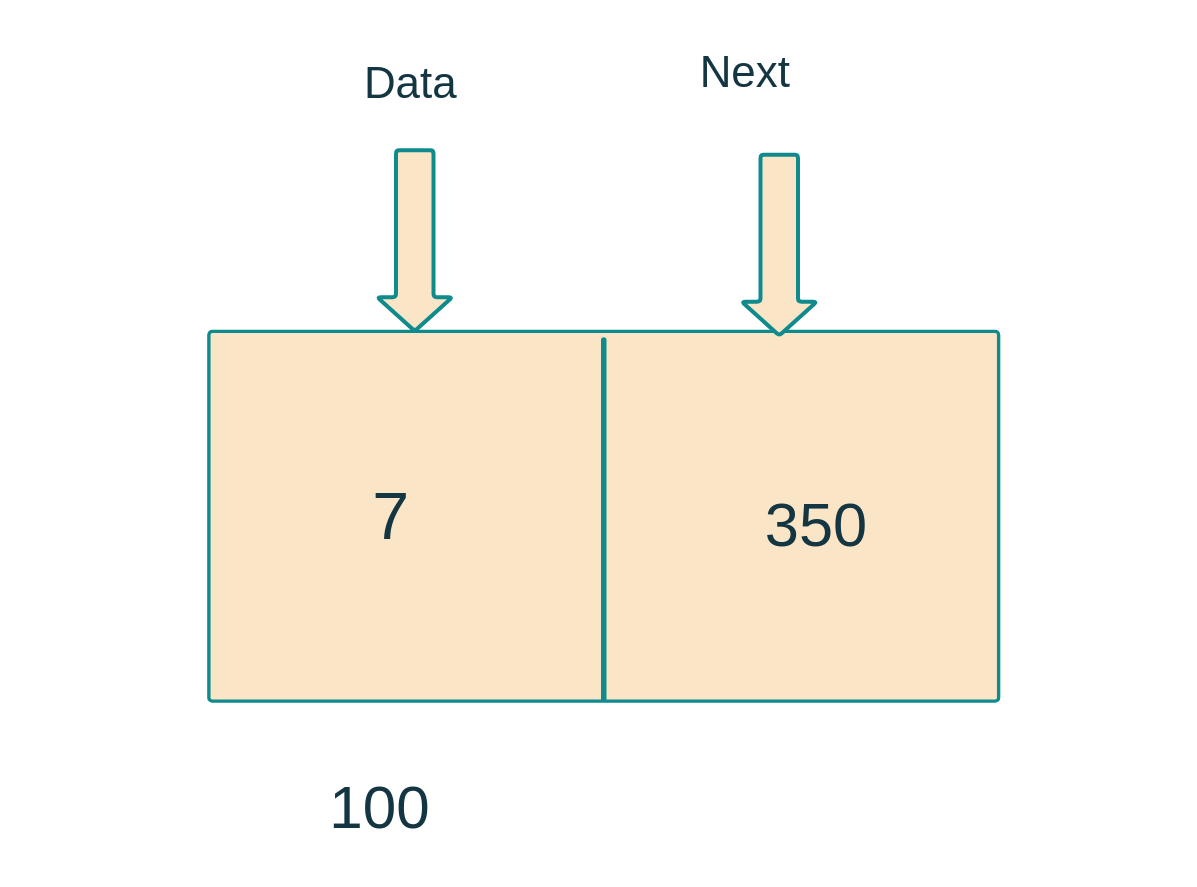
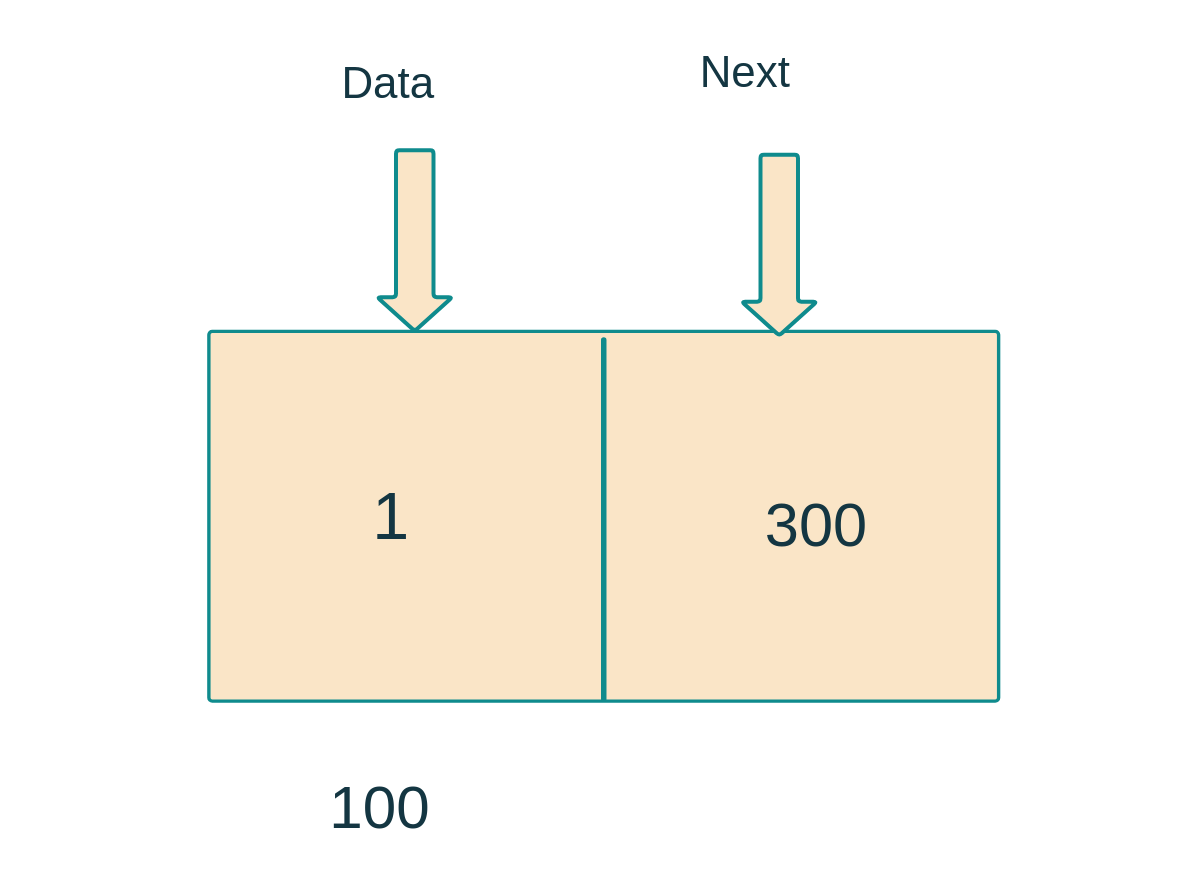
  <mxCell id="0" />
  <mxCell id="1" parent="0" />
  <mxCell id="2" value="" style="html=1;overflow=block;blockSpacing=1;whiteSpace=wrap;fontSize=13;spacing=9;strokeColor=#0F8B8D;strokeOpacity=100;rounded=1;absoluteArcSize=1;arcSize=9;fillColor=#FAE5C7;strokeWidth=4.5;lucidId=XLnqt02hAmae;labelBackgroundColor=none;fontColor=#143642;" vertex="1" parent="1"><mxGeometry x="278" y="441" width="1053" height="493" as="geometry" /></mxCell>
  <mxCell id="3" value="" style="html=1;overflow=block;blockSpacing=1;whiteSpace=wrap;fontSize=13;spacing=0;strokeColor=#0F8B8D;strokeOpacity=100;rounded=1;absoluteArcSize=1;arcSize=9;rotation=90;fillColor=#FAE5C7;strokeWidth=5.3;lucidId=XLnq48y0FG6D;labelBackgroundColor=none;fontColor=#143642;" vertex="1" parent="1"><mxGeometry x="564" y="691" width="481" height="2" as="geometry" /></mxCell>
- <mxCell id="4" value="7" style="html=1;overflow=block;blockSpacing=1;whiteSpace=wrap;fontSize=88.5;fontColor=#143642;spacing=3.8;strokeOpacity=0;fillOpacity=0;rounded=1;absoluteArcSize=1;arcSize=9;fillColor=#FAE5C7;strokeWidth=2.3;lucidId=XLnqWsYr1InB;labelBackgroundColor=none;strokeColor=#0F8B8D;" vertex="1" parent="1"><mxGeometry x="35" y="594" width="972" height="187" as="geometry" /></mxCell>
+ <mxCell id="4" value="1" style="html=1;overflow=block;blockSpacing=1;whiteSpace=wrap;fontSize=88.5;fontColor=#143642;spacing=3.8;strokeOpacity=0;fillOpacity=0;rounded=1;absoluteArcSize=1;arcSize=9;fillColor=#FAE5C7;strokeWidth=2.3;lucidId=XLnqWsYr1InB;labelBackgroundColor=none;strokeColor=#0F8B8D;" vertex="1" parent="1"><mxGeometry x="35" y="594" width="972" height="187" as="geometry" /></mxCell>
  <mxCell id="5" value="100" style="html=1;overflow=block;blockSpacing=1;whiteSpace=wrap;fontSize=80.2;fontColor=#143642;spacing=3.8;strokeOpacity=0;fillOpacity=0;rounded=1;absoluteArcSize=1;arcSize=9;fillColor=#FAE5C7;strokeWidth=2.3;lucidId=XLnqlyKxIvJS;labelBackgroundColor=none;strokeColor=#0F8B8D;" vertex="1" parent="1"><mxGeometry x="20" y="990" width="972" height="170" as="geometry" /></mxCell>
- <mxCell id="6" value="350" style="html=1;overflow=block;blockSpacing=1;whiteSpace=wrap;fontSize=81.8;fontColor=#143642;spacing=3.8;strokeOpacity=0;fillOpacity=0;rounded=1;absoluteArcSize=1;arcSize=9;fillColor=#FAE5C7;strokeWidth=2.3;lucidId=XLnqE95t_9DJ;labelBackgroundColor=none;strokeColor=#0F8B8D;" vertex="1" parent="1"><mxGeometry x="602" y="615" width="972" height="170" as="geometry" /></mxCell>
+ <mxCell id="6" value="300" style="html=1;overflow=block;blockSpacing=1;whiteSpace=wrap;fontSize=81.8;fontColor=#143642;spacing=3.8;strokeOpacity=0;fillOpacity=0;rounded=1;absoluteArcSize=1;arcSize=9;fillColor=#FAE5C7;strokeWidth=2.3;lucidId=XLnqE95t_9DJ;labelBackgroundColor=none;strokeColor=#0F8B8D;" vertex="1" parent="1"><mxGeometry x="602" y="615" width="972" height="170" as="geometry" /></mxCell>
  <mxCell id="7" value="" style="shape=singleArrow;arrowWidth=0.5;arrowSize=0.187;whiteSpace=wrap;fontSize=13;spacing=3.8;strokeColor=#0F8B8D;strokeOpacity=100;rounded=1;absoluteArcSize=1;arcSize=9;rotation=90;fillColor=#FAE5C7;strokeWidth=5.3;html=1;labelBackgroundColor=none;fontColor=#143642;" vertex="1" parent="1"><mxGeometry x="432" y="270" width="241" height="100" as="geometry" /></mxCell>
- <mxCell id="8" value="Data" style="html=1;overflow=block;blockSpacing=1;whiteSpace=wrap;fontSize=58.5;fontColor=#143642;spacing=3.8;strokeOpacity=0;fillOpacity=0;rounded=1;absoluteArcSize=1;arcSize=9;fillColor=#FAE5C7;strokeWidth=NaN;lucidId=dOnqGCtV52TD;labelBackgroundColor=none;strokeColor=#0F8B8D;" vertex="1" parent="1"><mxGeometry x="367" y="35" width="360" height="150" as="geometry" /></mxCell>
+ <mxCell id="8" value="Data" style="html=1;overflow=block;blockSpacing=1;whiteSpace=wrap;fontSize=58.5;fontColor=#143642;spacing=3.8;strokeOpacity=0;fillOpacity=0;rounded=1;absoluteArcSize=1;arcSize=9;fillColor=#FAE5C7;strokeWidth=NaN;lucidId=dOnqGCtV52TD;labelBackgroundColor=none;strokeColor=#0F8B8D;" vertex="1" parent="1"><mxGeometry x="337" y="35" width="360" height="150" as="geometry" /></mxCell>
  <mxCell id="9" value="" style="shape=singleArrow;arrowWidth=0.5;arrowSize=0.187;whiteSpace=wrap;fontSize=13;spacing=3.8;strokeColor=#0F8B8D;strokeOpacity=100;rounded=1;absoluteArcSize=1;arcSize=9;rotation=90;fillColor=#FAE5C7;strokeWidth=5.3;html=1;labelBackgroundColor=none;fontColor=#143642;" vertex="1" parent="1"><mxGeometry x="918" y="276" width="241" height="100" as="geometry" /></mxCell>
  <mxCell id="10" value="Next" style="html=1;overflow=block;blockSpacing=1;whiteSpace=wrap;fontSize=58.5;fontColor=#143642;spacing=3.8;strokeOpacity=0;fillOpacity=0;rounded=1;absoluteArcSize=1;arcSize=9;fillColor=#FAE5C7;strokeWidth=NaN;lucidId=3Onqs8vMY1G~;labelBackgroundColor=none;strokeColor=#0F8B8D;" vertex="1" parent="1"><mxGeometry x="813" y="20" width="360" height="150" as="geometry" /></mxCell>
